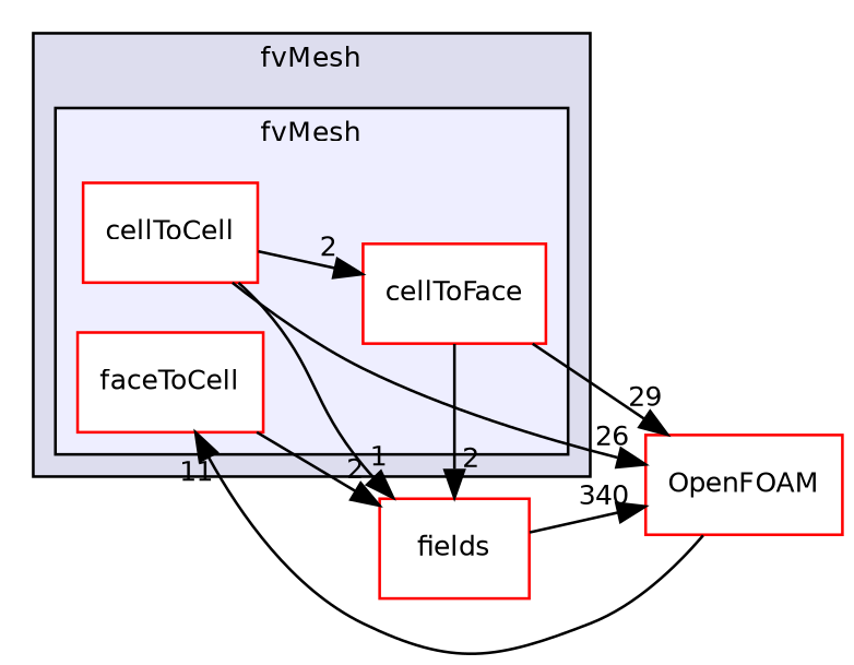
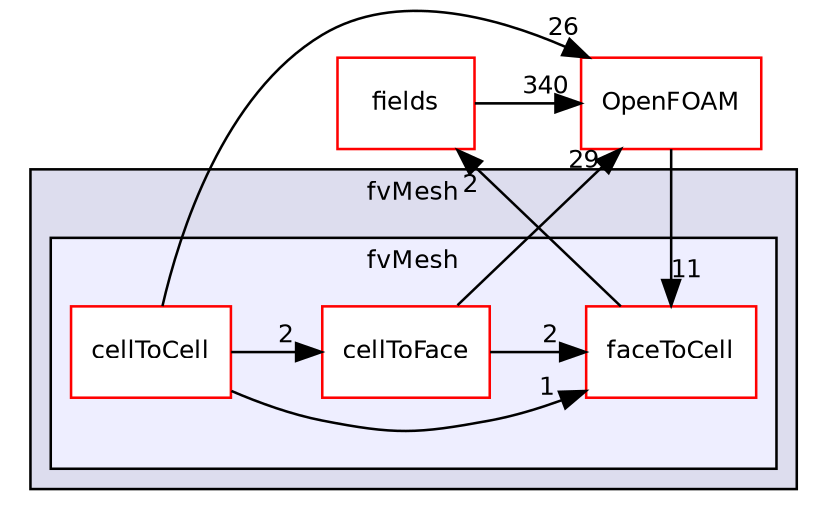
  digraph {
    compound=true
    rankdir=LR
    node [color=red fillcolor=white fontname=Helvetica fontsize=10 shape=box style=filled]
    edge [headlabel=2 labeldistance=1.5 labelfontname=Helvetica labelfontsize=10]
    n1 [label=cellToCell]
    n2 [label=cellToFace]
    n3 [label=faceToCell]
    n4 [label=fields fillcolor="" style=""]
    n5 [label=OpenFOAM fillcolor="" style=""]
    subgraph cluster_1 {
      bgcolor="#ddddee"
      fontname=Helvetica
      fontsize=10
      label=fvMesh
      pencolor=black
      subgraph cluster_2 {
        bgcolor="#eeeeff"
        fontname=Helvetica
        fontsize=10
        label=fvMesh
        pencolor=black
        n1
        n2
        n3
      }
    }
    n1 -> n2
-   n1 -> n4 [headlabel=1]
+   n1 -> n3 [headlabel=1]
    n1 -> n5 [headlabel=26]
-   n2 -> n4
+   n2 -> n3
    n2 -> n5 [headlabel=29]
    n3 -> n4
    n4 -> n5 [headlabel=340]
    n5 -> n3 [headlabel=11]
  }
